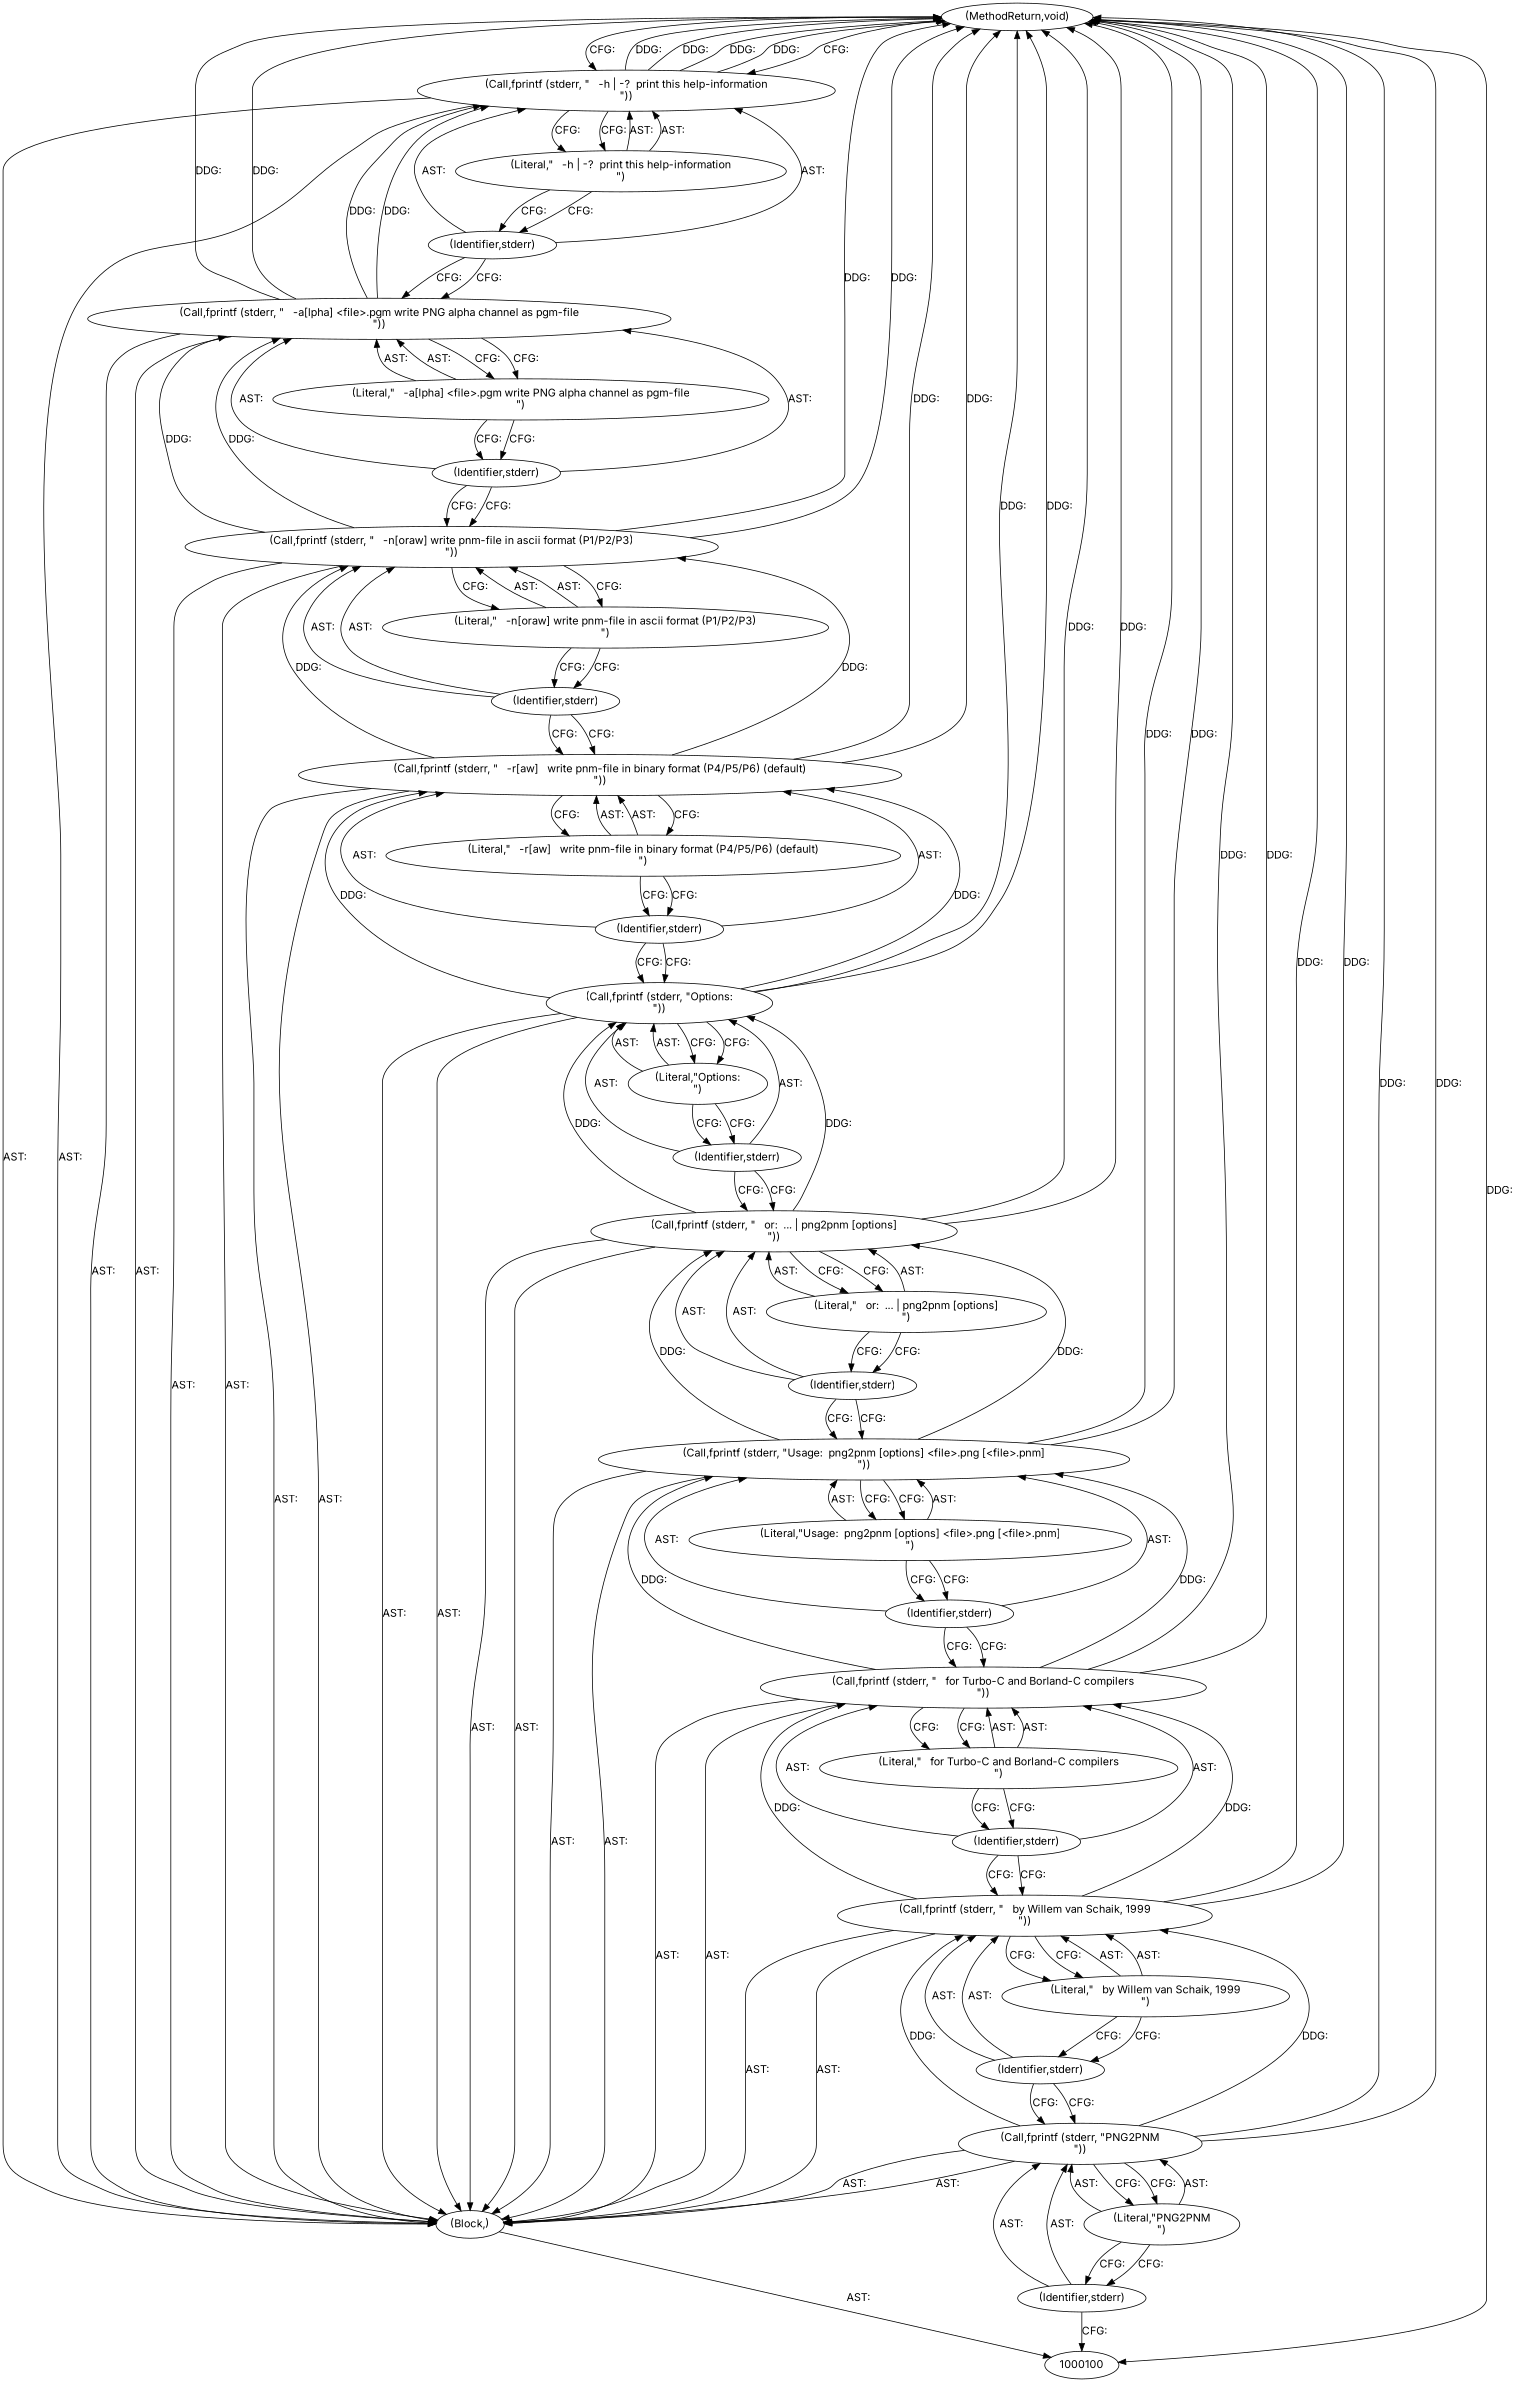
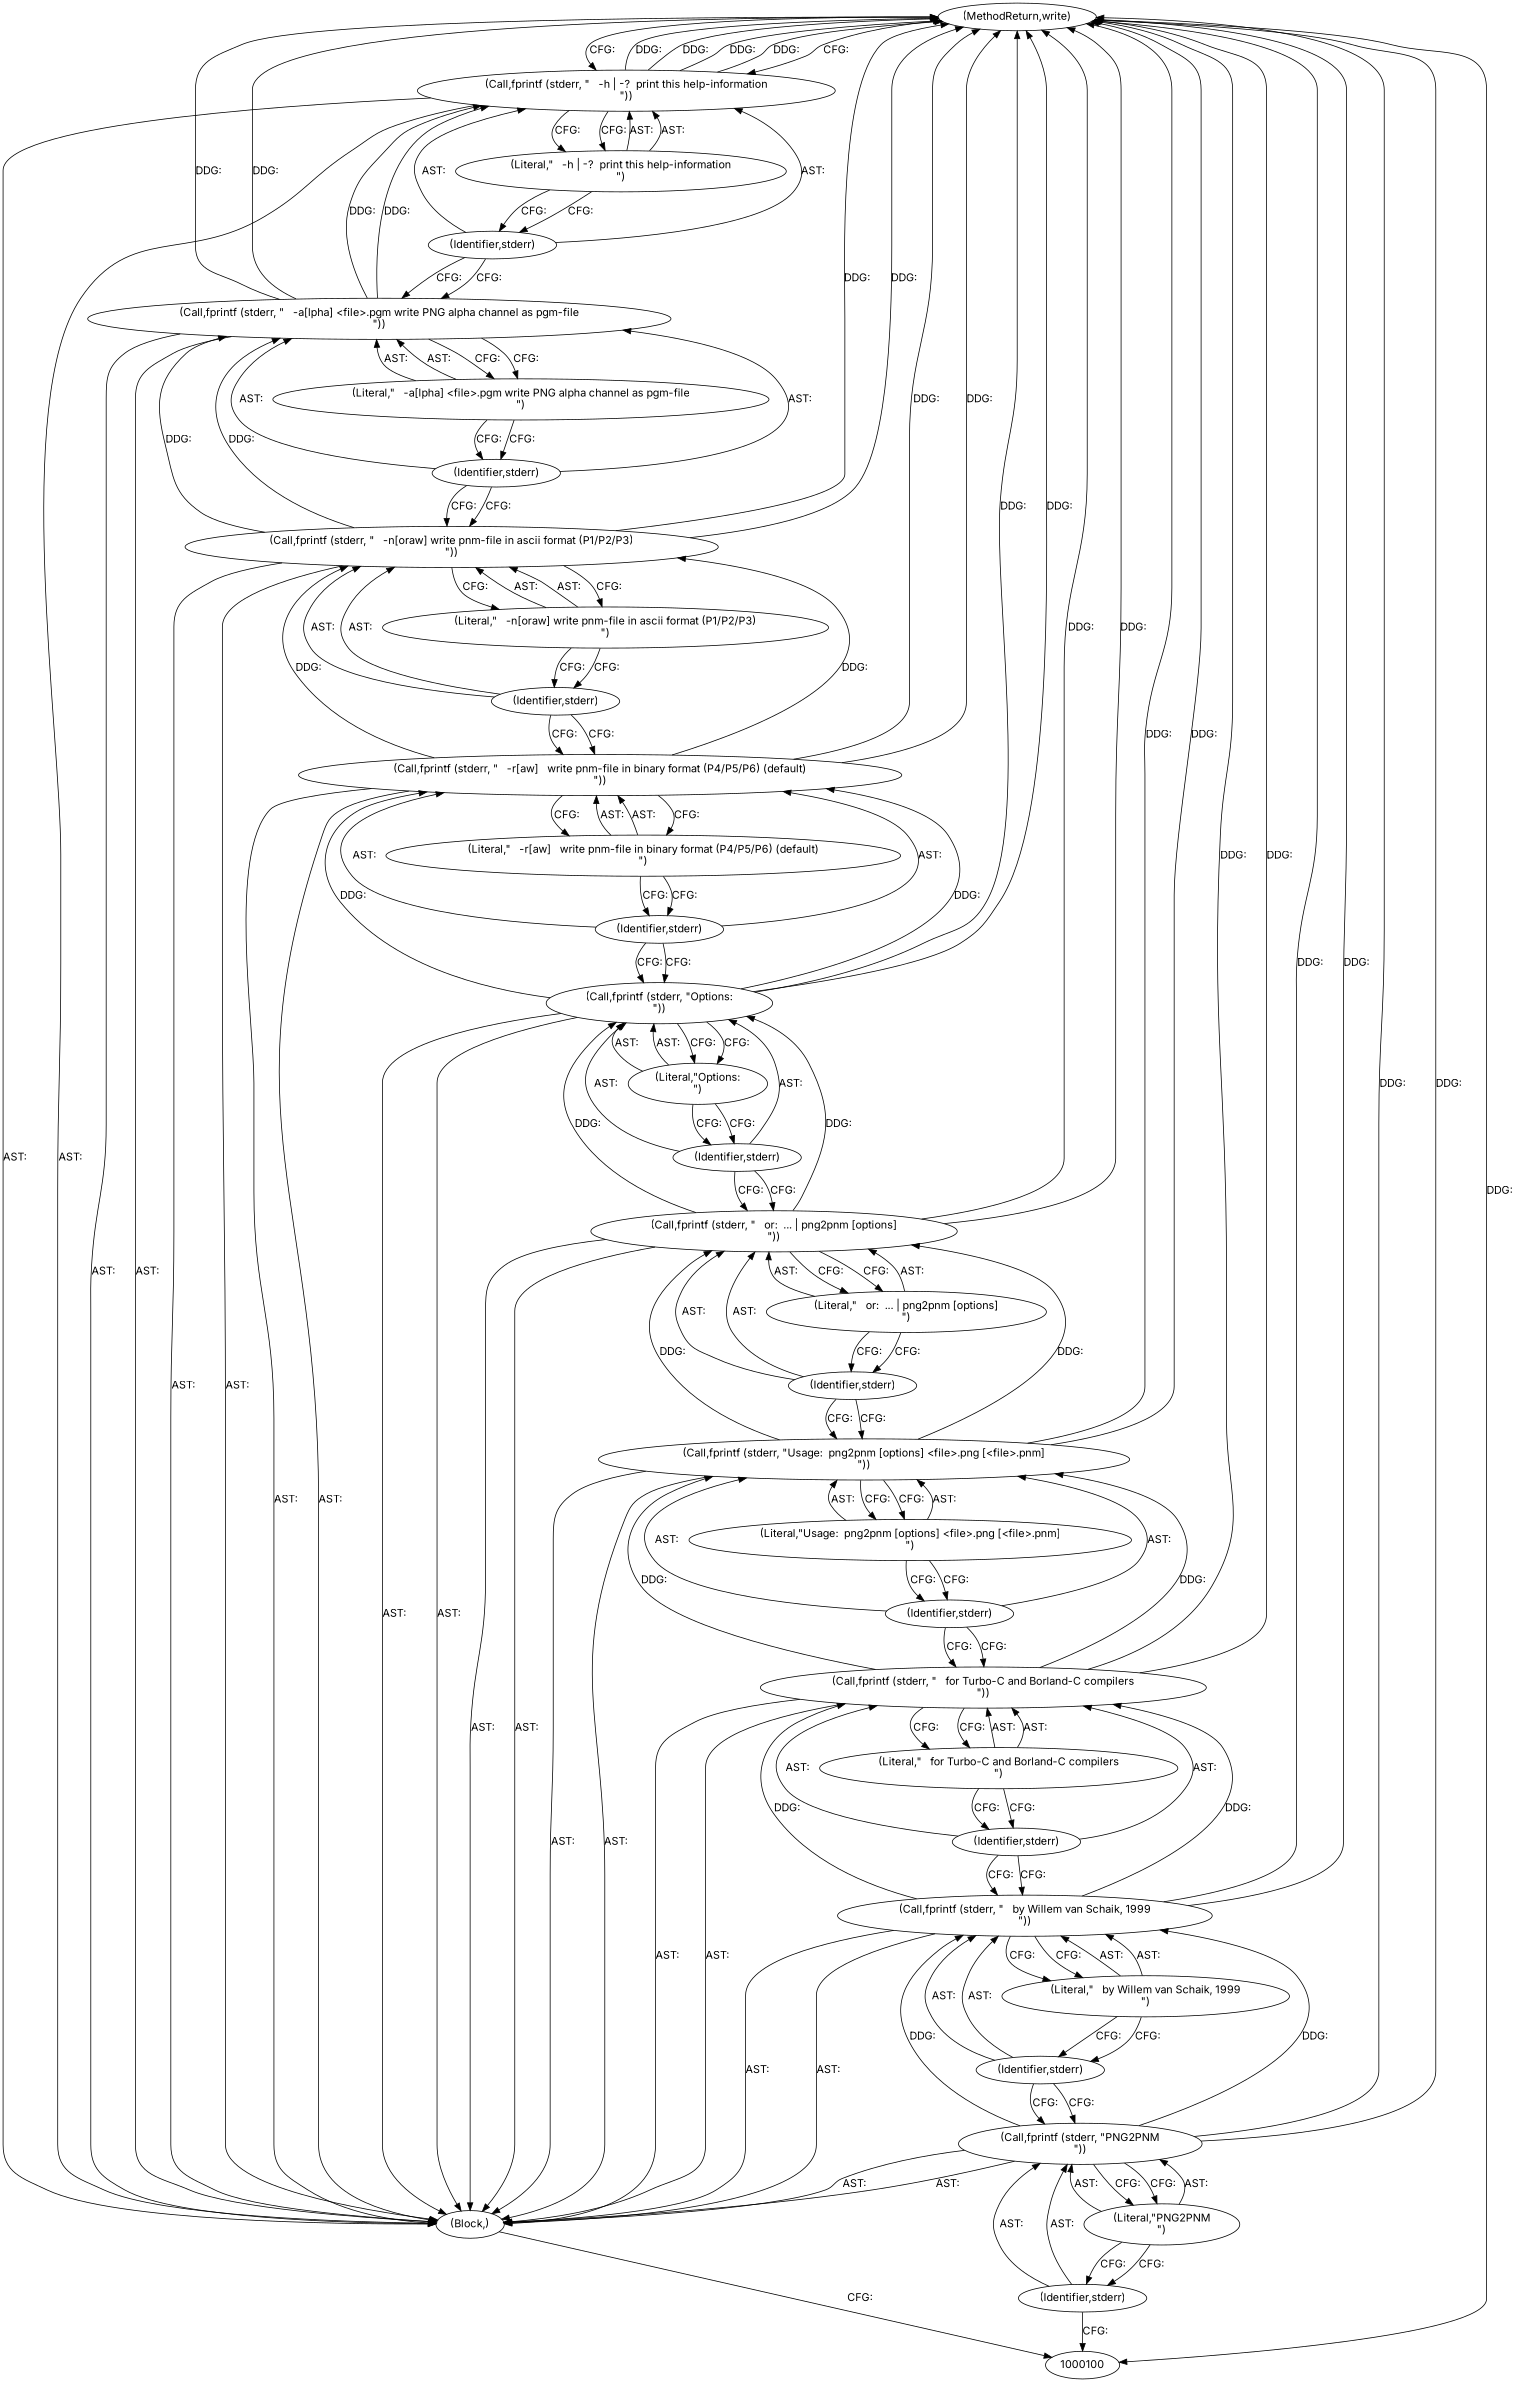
  digraph {
    fontname=Inter
    node [fontname=Inter]
    edge [fontname=Inter]
-   n1 [label="(MethodReturn,void)"]
+   n1 [label="(MethodReturn,write)"]
    n2 [label="(Call,fprintf (stderr, \"   -h | -?  print this help-information\n\"))"]
    1000100
    n4 [label="(Block,)"]
    n5 [label="(Literal,\"   -h | -?  print this help-information\n\")"]
    n6 [label="(Identifier,stderr)"]
    n7 [label="(Call,fprintf (stderr, \"Usage:  png2pnm [options] <file>.png [<file>.pnm]\n\"))"]
    n8 [label="(Call,fprintf (stderr, \"   for Turbo-C and Borland-C compilers\n\"))"]
    n9 [label="(Literal,\"Usage:  png2pnm [options] <file>.png [<file>.pnm]\n\")"]
    n10 [label="(Call,fprintf (stderr, \"   or:  ... | png2pnm [options]\n\"))"]
    n11 [label="(Literal,\"   for Turbo-C and Borland-C compilers\n\")"]
    n12 [label="(Literal,\"   or:  ... | png2pnm [options]\n\")"]
    n13 [label="(Call,fprintf (stderr, \"Options:\n\"))"]
    n14 [label="(Identifier,stderr)"]
    n15 [label="(Literal,\"Options:\n\")"]
    n16 [label="(Call,fprintf (stderr, \"   -r[aw]   write pnm-file in binary format (P4/P5/P6) (default)\n\"))"]
    n17 [label="(Identifier,stderr)"]
    n18 [label="(Literal,\"   -r[aw]   write pnm-file in binary format (P4/P5/P6) (default)\n\")"]
    n19 [label="(Call,fprintf (stderr, \"   -n[oraw] write pnm-file in ascii format (P1/P2/P3)\n\"))"]
    n20 [label="(Identifier,stderr)"]
    n21 [label="(Literal,\"   -n[oraw] write pnm-file in ascii format (P1/P2/P3)\n\")"]
    n22 [label="(Call,fprintf (stderr, \"   -a[lpha] <file>.pgm write PNG alpha channel as pgm-file\n\"))"]
    n23 [label="(Identifier,stderr)"]
    n24 [label="(Literal,\"   -a[lpha] <file>.pgm write PNG alpha channel as pgm-file\n\")"]
    n25 [label="(Identifier,stderr)"]
    n26 [label="(Identifier,stderr)"]
    n27 [label="(Identifier,stderr)"]
    n28 [label="(Call,fprintf (stderr, \"PNG2PNM\n\"))"]
    n29 [label="(Literal,\"PNG2PNM\n\")"]
    n30 [label="(Call,fprintf (stderr, \"   by Willem van Schaik, 1999\n\"))"]
    n31 [label="(Literal,\"   by Willem van Schaik, 1999\n\")"]
    n32 [label="(Identifier,stderr)"]
    n33 [label="(Identifier,stderr)"]
    n1 -> n2 [label="CFG: "]
    n1 -> n2 [label="CFG: "]
    n1 -> 1000100 [label="DDG: "]
    n2 -> n1 [label="DDG: "]
    n2 -> n1 [label="DDG: "]
    n2 -> n1 [label="DDG: "]
    n2 -> n1 [label="DDG: "]
    n2 -> n4 [label="AST: "]
    n2 -> n4 [label="AST: "]
    n2 -> n5 [label="CFG: "]
    n2 -> n5 [label="CFG: "]
-   n4 -> 1000100 [label="AST: "]
+   n4 -> 1000100 [label="CFG: "]
    n5 -> n2 [label="AST: "]
    n5 -> n2 [label="AST: "]
    n5 -> n26 [label="CFG: "]
    n5 -> n26 [label="CFG: "]
    n6 -> n7 [label="AST: "]
    n6 -> n7 [label="AST: "]
    n6 -> n8 [label="CFG: "]
    n6 -> n8 [label="CFG: "]
    n7 -> n1 [label="DDG: "]
    n7 -> n1 [label="DDG: "]
    n7 -> n4 [label="AST: "]
    n7 -> n4 [label="AST: "]
    n7 -> n9 [label="CFG: "]
    n7 -> n9 [label="CFG: "]
    n7 -> n10 [label="DDG: "]
    n7 -> n10 [label="DDG: "]
    n8 -> n1 [label="DDG: "]
    n8 -> n1 [label="DDG: "]
    n8 -> n4 [label="AST: "]
    n8 -> n4 [label="AST: "]
    n8 -> n7 [label="DDG: "]
    n8 -> n7 [label="DDG: "]
    n8 -> n11 [label="CFG: "]
    n8 -> n11 [label="CFG: "]
    n9 -> n6 [label="CFG: "]
    n9 -> n6 [label="CFG: "]
    n9 -> n7 [label="AST: "]
    n9 -> n7 [label="AST: "]
    n10 -> n1 [label="DDG: "]
    n10 -> n1 [label="DDG: "]
    n10 -> n4 [label="AST: "]
    n10 -> n4 [label="AST: "]
    n10 -> n12 [label="CFG: "]
    n10 -> n12 [label="CFG: "]
    n10 -> n13 [label="DDG: "]
    n10 -> n13 [label="DDG: "]
    n11 -> n8 [label="AST: "]
    n11 -> n8 [label="AST: "]
    n11 -> n33 [label="CFG: "]
    n11 -> n33 [label="CFG: "]
    n12 -> n10 [label="AST: "]
    n12 -> n10 [label="AST: "]
    n12 -> n14 [label="CFG: "]
    n12 -> n14 [label="CFG: "]
    n13 -> n1 [label="DDG: "]
    n13 -> n1 [label="DDG: "]
    n13 -> n4 [label="AST: "]
    n13 -> n4 [label="AST: "]
    n13 -> n15 [label="CFG: "]
    n13 -> n15 [label="CFG: "]
    n13 -> n16 [label="DDG: "]
    n13 -> n16 [label="DDG: "]
    n14 -> n7 [label="CFG: "]
    n14 -> n7 [label="CFG: "]
    n14 -> n10 [label="AST: "]
    n14 -> n10 [label="AST: "]
    n15 -> n13 [label="AST: "]
    n15 -> n13 [label="AST: "]
    n15 -> n17 [label="CFG: "]
    n15 -> n17 [label="CFG: "]
    n16 -> n1 [label="DDG: "]
    n16 -> n1 [label="DDG: "]
    n16 -> n4 [label="AST: "]
    n16 -> n4 [label="AST: "]
    n16 -> n18 [label="CFG: "]
    n16 -> n18 [label="CFG: "]
    n16 -> n19 [label="DDG: "]
    n16 -> n19 [label="DDG: "]
    n17 -> n10 [label="CFG: "]
    n17 -> n10 [label="CFG: "]
    n17 -> n13 [label="AST: "]
    n17 -> n13 [label="AST: "]
    n18 -> n16 [label="AST: "]
    n18 -> n16 [label="AST: "]
    n18 -> n20 [label="CFG: "]
    n18 -> n20 [label="CFG: "]
    n19 -> n1 [label="DDG: "]
    n19 -> n1 [label="DDG: "]
    n19 -> n4 [label="AST: "]
    n19 -> n4 [label="AST: "]
    n19 -> n21 [label="CFG: "]
    n19 -> n21 [label="CFG: "]
    n19 -> n22 [label="DDG: "]
    n19 -> n22 [label="DDG: "]
    n20 -> n13 [label="CFG: "]
    n20 -> n13 [label="CFG: "]
    n20 -> n16 [label="AST: "]
    n20 -> n16 [label="AST: "]
    n21 -> n19 [label="AST: "]
    n21 -> n19 [label="AST: "]
    n21 -> n23 [label="CFG: "]
    n21 -> n23 [label="CFG: "]
    n22 -> n1 [label="DDG: "]
    n22 -> n1 [label="DDG: "]
    n22 -> n2 [label="DDG: "]
    n22 -> n2 [label="DDG: "]
    n22 -> n4 [label="AST: "]
    n22 -> n4 [label="AST: "]
    n22 -> n24 [label="CFG: "]
    n22 -> n24 [label="CFG: "]
    n23 -> n16 [label="CFG: "]
    n23 -> n16 [label="CFG: "]
    n23 -> n19 [label="AST: "]
    n23 -> n19 [label="AST: "]
    n24 -> n22 [label="AST: "]
    n24 -> n22 [label="AST: "]
    n24 -> n25 [label="CFG: "]
    n24 -> n25 [label="CFG: "]
    n25 -> n19 [label="CFG: "]
    n25 -> n19 [label="CFG: "]
    n25 -> n22 [label="AST: "]
    n25 -> n22 [label="AST: "]
    n26 -> n2 [label="AST: "]
    n26 -> n2 [label="AST: "]
    n26 -> n22 [label="CFG: "]
    n26 -> n22 [label="CFG: "]
    n27 -> 1000100 [label="CFG: "]
    n27 -> n28 [label="AST: "]
    n27 -> n28 [label="AST: "]
    n28 -> n1 [label="DDG: "]
    n28 -> n1 [label="DDG: "]
    n28 -> n4 [label="AST: "]
    n28 -> n4 [label="AST: "]
    n28 -> n29 [label="CFG: "]
    n28 -> n29 [label="CFG: "]
    n28 -> n30 [label="DDG: "]
    n28 -> n30 [label="DDG: "]
    n29 -> n27 [label="CFG: "]
    n29 -> n27 [label="CFG: "]
    n29 -> n28 [label="AST: "]
    n29 -> n28 [label="AST: "]
    n30 -> n1 [label="DDG: "]
    n30 -> n1 [label="DDG: "]
    n30 -> n4 [label="AST: "]
    n30 -> n4 [label="AST: "]
    n30 -> n8 [label="DDG: "]
    n30 -> n8 [label="DDG: "]
    n30 -> n31 [label="CFG: "]
    n30 -> n31 [label="CFG: "]
    n31 -> n30 [label="AST: "]
    n31 -> n30 [label="AST: "]
    n31 -> n32 [label="CFG: "]
    n31 -> n32 [label="CFG: "]
    n32 -> n28 [label="CFG: "]
    n32 -> n28 [label="CFG: "]
    n32 -> n30 [label="AST: "]
    n32 -> n30 [label="AST: "]
    n33 -> n8 [label="AST: "]
    n33 -> n8 [label="AST: "]
    n33 -> n30 [label="CFG: "]
    n33 -> n30 [label="CFG: "]
  }
